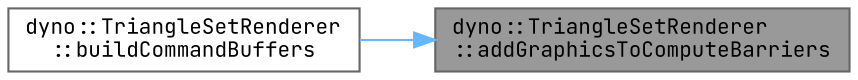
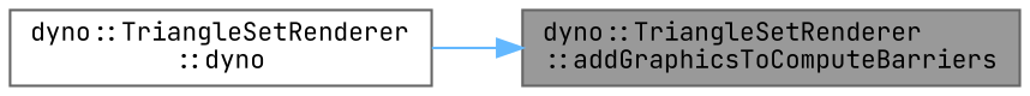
  digraph {
    rankdir=RL
    fontname="JetBrains Mono"
    node [fontname="JetBrains Mono" fontsize=10 shape=box style=filled]
    n1 [color=gray40 fillcolor=grey60 fontcolor=black height=0.2 label="dyno::TriangleSetRenderer\l::addGraphicsToComputeBarriers" width=0.4]
-   n2 [color=grey40 fillcolor=white height=0.2 label="dyno::TriangleSetRenderer\l::buildCommandBuffers" width=0.4]
+   n2 [color=grey40 fillcolor=white height=0.2 label="dyno::TriangleSetRenderer\l::dyno" width=0.4]
    n1 -> n2 [color=steelblue1 dir=back fontname="JetBrains Mono" fontsize=10 labelfontname=Helvetica labelfontsize=10 style=solid]
  }
